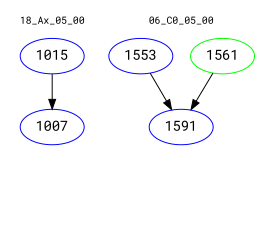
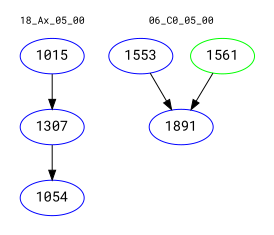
  digraph {
    fontname="Roboto Mono"
    node [color=blue fontname="Roboto Mono"]
    edge [color=black fontname="Roboto Mono"]
    n1 [label=1015]
-   n2 [label=1007]
+   n2 [label=1307]
+   n3 [label=1054]
    n4 [color=green label=1561]
    n5 [label=1553]
-   n6 [label=1591]
+   n6 [label=1891]
    subgraph cluster_1 {
      color=white
      fontsize=10
      label="18_Ax_05_00"
      n1
      n2
+     n3
    }
    subgraph cluster_2 {
      color=white
      fontsize=10
      label="06_C0_05_00"
      n4
      n5
      n6
    }
    n1 -> n2
+   n2 -> n3
    n4 -> n6
    n5 -> n6
  }
